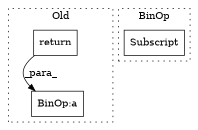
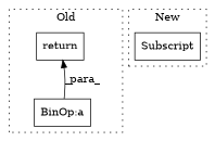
  digraph {
    node [shape=box]
    n1 [a=93 l=7 label=return s=4384]
    n2 [a=82 l=3 label="BinOp:a" s=4414]
    n3 [a=63 l="23,0" label=Subscript s="6444,0"]
    subgraph cluster_1 {
      label=Old
      style=dotted
      n1
      n2
    }
    subgraph cluster_2 {
-     label=BinOp
+     label=New
      style=dotted
      n3
    }
-   n1 -> n2 [label=_para_]
+   n2 -> n1 [label=_para_]
  }
